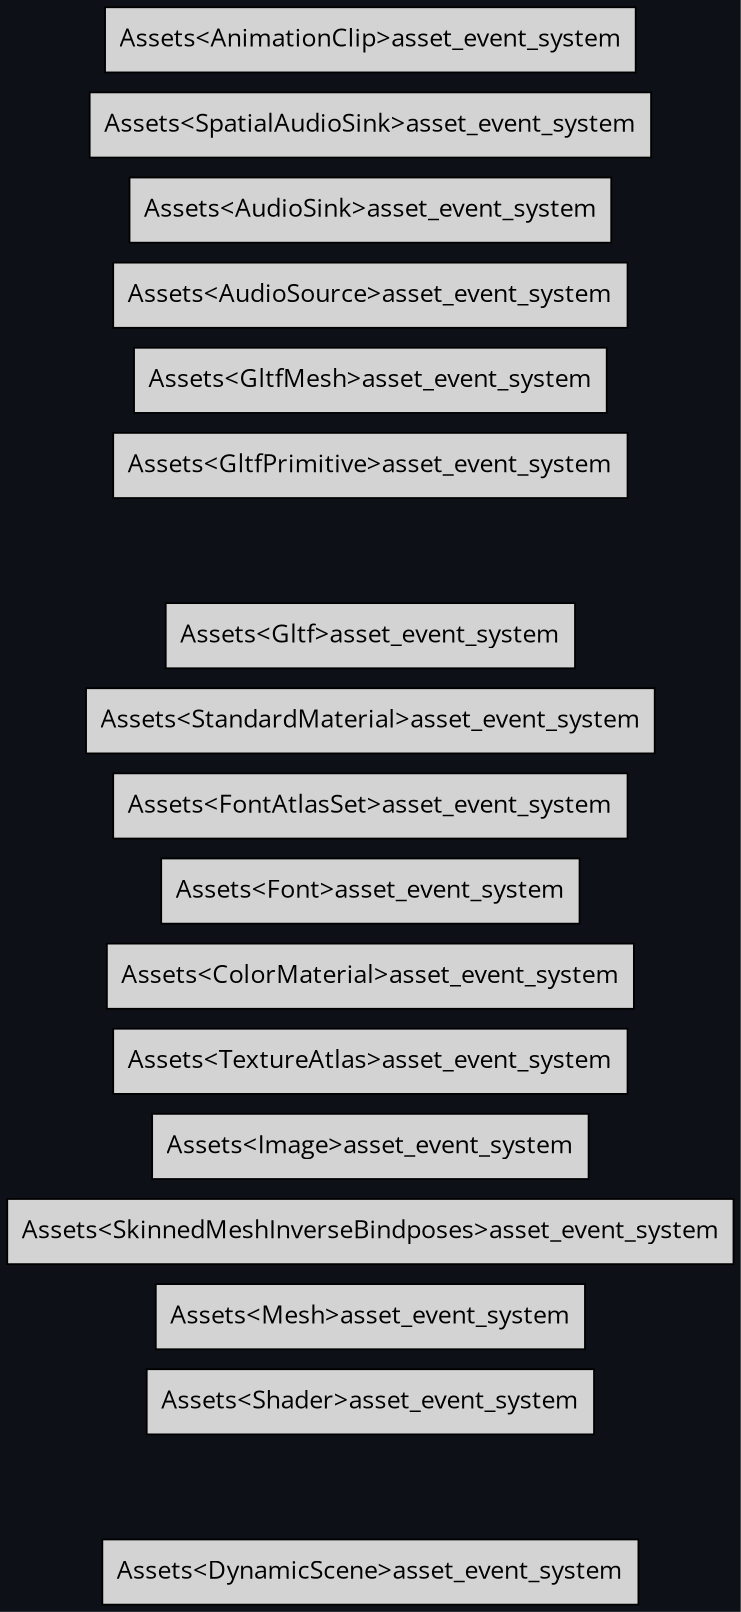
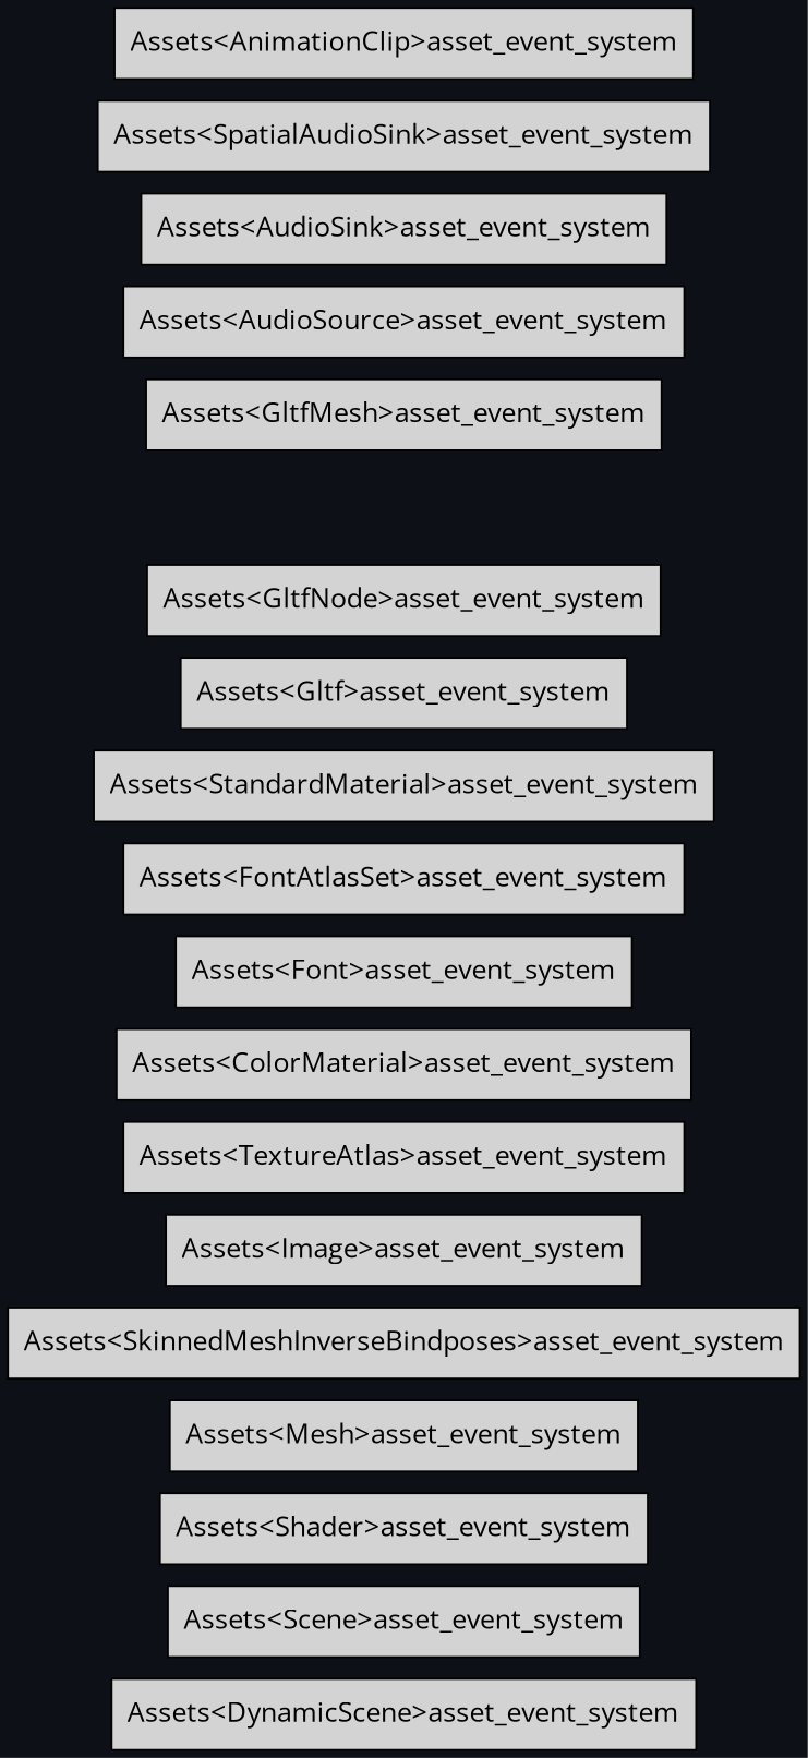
  digraph {
    bgcolor="#0d1117"
    compound=true
    fontname="Open Sans"
    nodesep=0.15
    rankdir=LR
    splines=spline
    node [shape=box style=filled fontname="Open Sans"]
    n1 [label="Assets<DynamicScene>asset_event_system"]
+   n2 [label="Assets<Scene>asset_event_system"]
    n3 [label="Assets<Shader>asset_event_system"]
    n4 [label="Assets<Mesh>asset_event_system"]
    n5 [label="Assets<SkinnedMeshInverseBindposes>asset_event_system"]
    n6 [label="Assets<Image>asset_event_system"]
    n7 [label="Assets<TextureAtlas>asset_event_system"]
    n8 [label="Assets<ColorMaterial>asset_event_system"]
    n9 [label="Assets<Font>asset_event_system"]
    n10 [label="Assets<FontAtlasSet>asset_event_system"]
    n11 [label="Assets<StandardMaterial>asset_event_system"]
    n12 [label="Assets<Gltf>asset_event_system"]
-   n14 [label="Assets<GltfPrimitive>asset_event_system"]
+   n13 [label="Assets<GltfNode>asset_event_system"]
    n15 [label="Assets<GltfMesh>asset_event_system"]
    n16 [label="Assets<AudioSource>asset_event_system"]
    n17 [label="Assets<AudioSink>asset_event_system"]
    n18 [label="Assets<SpatialAudioSink>asset_event_system"]
    n19 [label="Assets<AnimationClip>asset_event_system"]
  }
